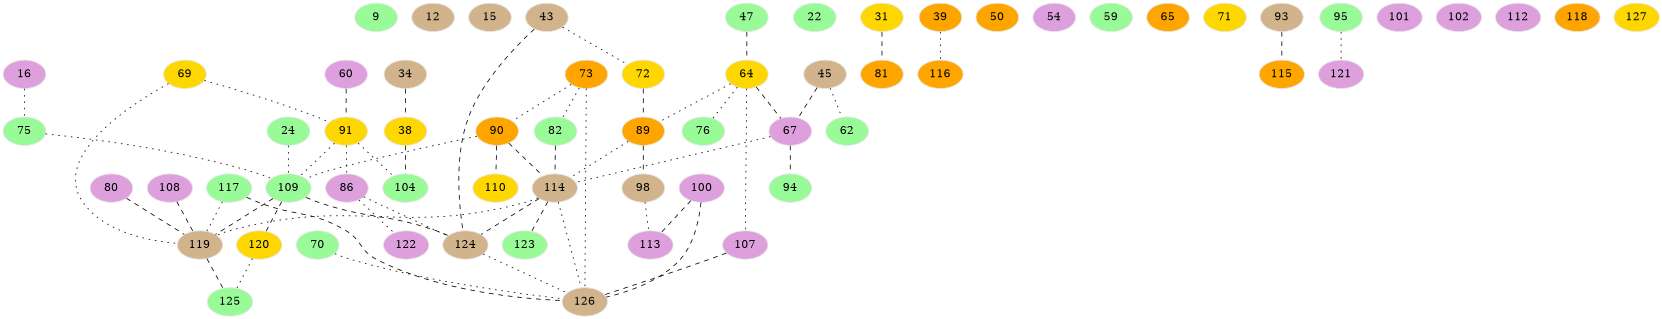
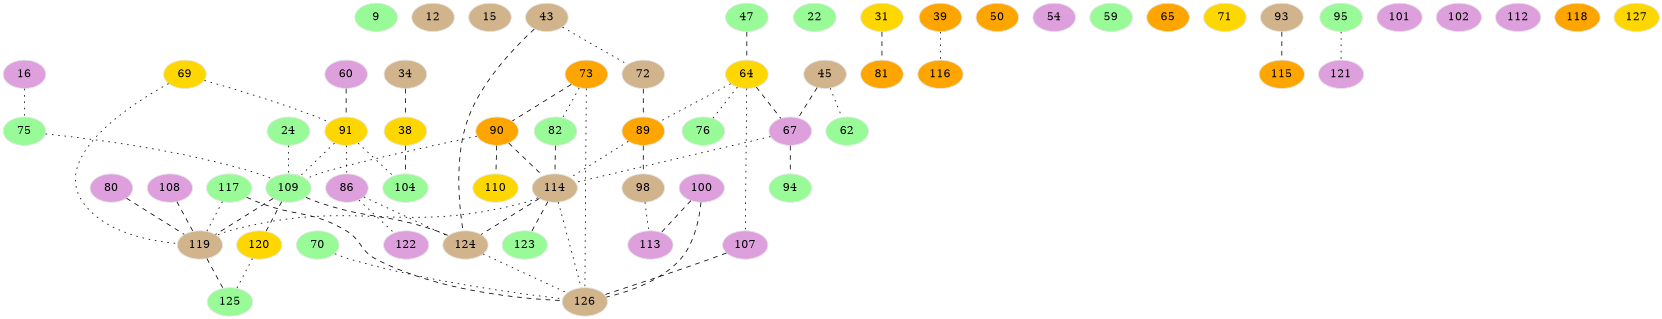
  graph {
    node [color=gray90 fillcolor=palegreen style=filled]
    edge [style=dotted]
    9
    12 [fillcolor=tan]
    15 [fillcolor=tan]
    16 [fillcolor=plum]
    75
    109 [super="+42+92"]
    22
    124 [fillcolor=tan]
    119 [fillcolor=tan super="+30+83+103+87"]
    120 [fillcolor=gold]
    24
    31 [fillcolor=gold]
    81 [fillcolor=orange]
    34 [fillcolor=tan]
    38 [fillcolor=gold]
    104
    39 [fillcolor=orange]
    116 [fillcolor=orange]
    43 [fillcolor=tan]
-   72 [fillcolor=gold]
+   72 [fillcolor=tan]
    89 [fillcolor=orange super="+13+46"]
    126 [fillcolor=tan super="+33+44+37+78+97"]
    45 [fillcolor=tan]
    62
    67 [fillcolor=plum super="+27"]
    94
    114 [fillcolor=tan super="+6+49+25+105+111"]
    64 [fillcolor=gold super="+18+35"]
    76
    107 [fillcolor=plum super="+106"]
    47
    50 [fillcolor=orange]
    54 [fillcolor=plum]
    59
    91 [fillcolor=gold super="+21+57"]
    86 [fillcolor=plum super="+26"]
    60 [fillcolor=plum]
    98 [fillcolor=tan]
    65 [fillcolor=orange]
    123
    69 [fillcolor=gold]
    125
    70
    71 [fillcolor=gold]
    82 [super="+66"]
    73 [fillcolor=orange]
    90 [fillcolor=orange super="+5+40"]
    110 [fillcolor=gold]
    80 [fillcolor=plum]
    122 [fillcolor=plum]
    113 [fillcolor=plum super="+3"]
    93 [fillcolor=tan]
    115 [fillcolor=orange]
    121 [fillcolor=plum]
    95
    100 [fillcolor=plum super="+32+85"]
    101 [fillcolor=plum]
    102 [fillcolor=plum]
    108 [fillcolor=plum]
    112 [fillcolor=plum]
    117 [super="+56+61"]
    118 [fillcolor=orange]
    127 [fillcolor=gold]
    16 -- 75
    75 -- 109
    109 -- 124 [style=dashed weight=2]
    109 -- 119 [style=dashed weight=3]
    109 -- 120 [style=dashed]
    124 -- 126
    119 -- 125 [style=dashed]
    120 -- 125
    24 -- 109
    31 -- 81 [style=dashed]
    34 -- 38 [style=dashed]
    38 -- 104 [style=dashed]
    39 -- 116
    43 -- 124 [style=dashed]
    43 -- 72
    72 -- 89 [style=dashed]
    89 -- 114
    89 -- 98 [style=dashed]
    45 -- 62
    45 -- 67 [style=dashed]
    67 -- 94 [style=dashed]
    67 -- 114 [weight=3]
    114 -- 124 [style=dashed]
    114 -- 119 [weight=2]
    114 -- 126 [weight=2]
    114 -- 123 [style=dashed]
    64 -- 89
    64 -- 67 [style=dashed weight=2]
    64 -- 76
    64 -- 107
    107 -- 126 [style=dashed]
    47 -- 64 [style=dashed]
    91 -- 109
    91 -- 104
    91 -- 86
    86 -- 124
    86 -- 122
    60 -- 91 [style=dashed]
    98 -- 113
    69 -- 119
    69 -- 91
    70 -- 126
    82 -- 114 [style=dashed]
    73 -- 126 [weight=3]
    73 -- 82
-   73 -- 90
+   73 -- 90 [style=dashed]
    90 -- 109
    90 -- 114 [style=dashed]
    90 -- 110 [style=dashed]
    80 -- 119 [style=dashed]
    93 -- 115 [style=dashed]
    95 -- 121
    100 -- 126 [style=dashed]
    100 -- 113 [style=dashed]
    108 -- 119 [style=dashed]
    117 -- 119
    117 -- 126 [style=dashed]
  }
